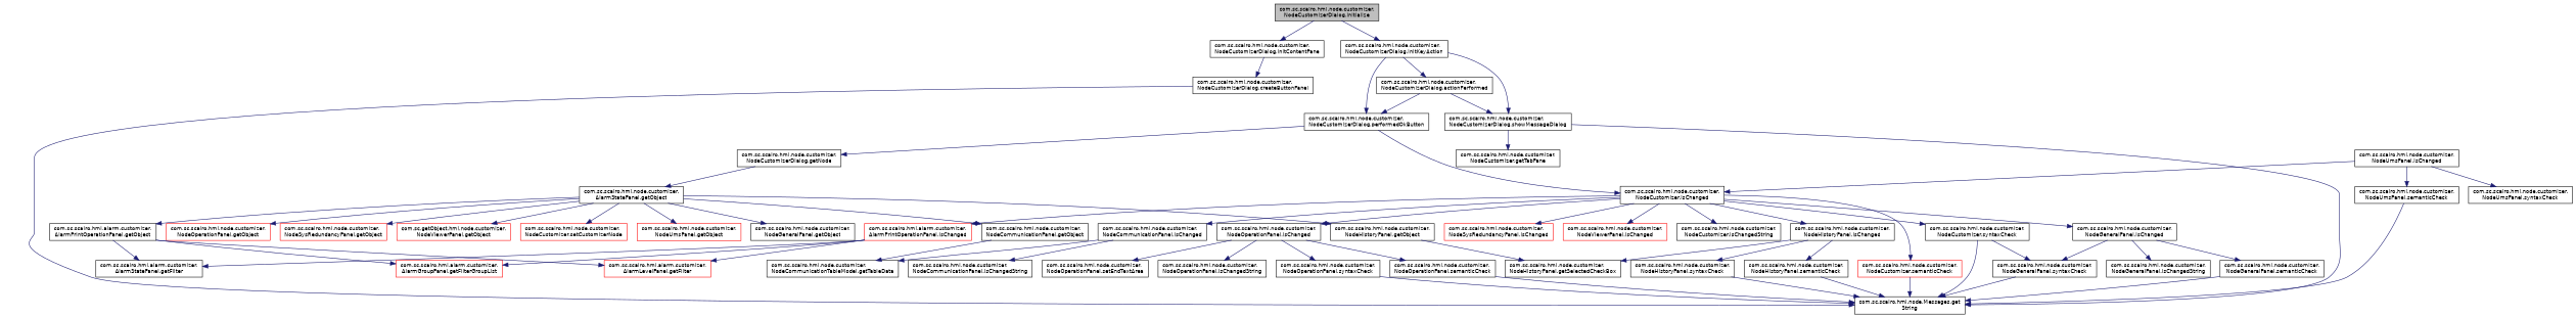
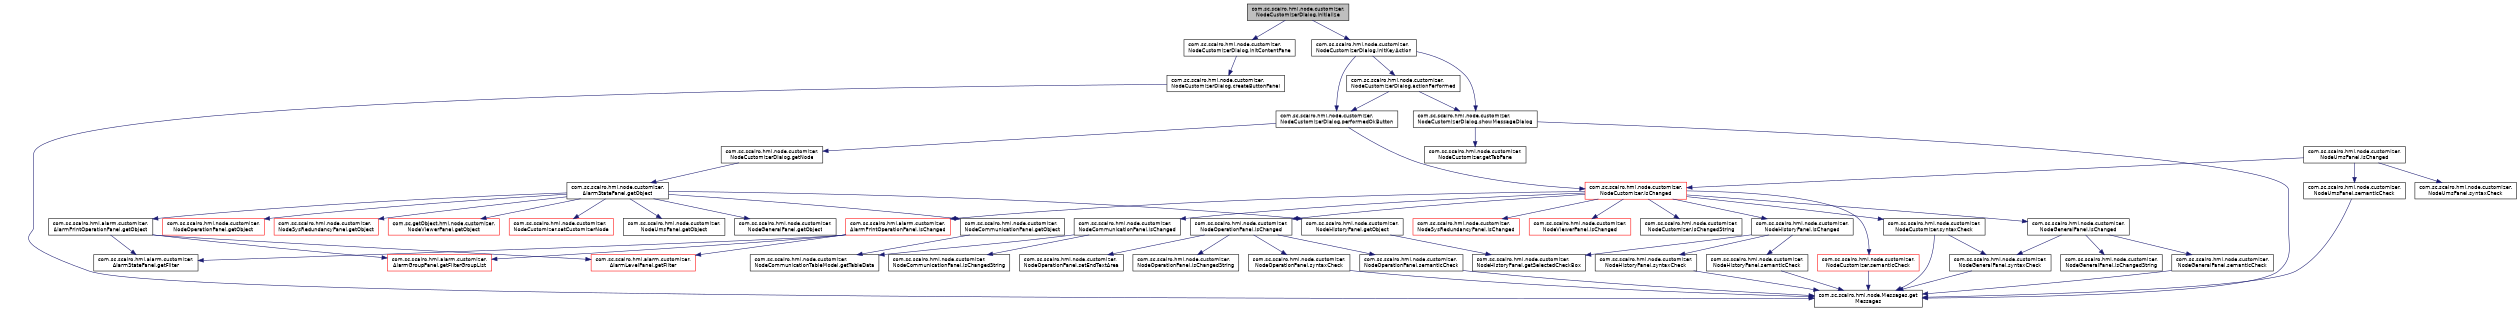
  digraph {
    rankdir=TB
    node [color=black fillcolor=white fontname=Helvetica fontsize=10 shape=record style=filled]
    edge [color=midnightblue fontname=Helvetica fontsize=10 labelfontname=Helvetica labelfontsize=10 style=solid]
    n1 [fillcolor=grey75 fontcolor=black height=0.2 label="com.sc.scairo.hmi.node.customizer.\lNodeCustomizerDialog.initialize" width=0.4]
    n2 [height=0.2 label="com.sc.scairo.hmi.node.customizer.\lNodeCustomizerDialog.initContentPane" width=0.4]
    n3 [height=0.2 label="com.sc.scairo.hmi.node.customizer.\lNodeCustomizerDialog.initKeyAction" width=0.4]
    n4 [height=0.2 label="com.sc.scairo.hmi.node.customizer.\lNodeCustomizerDialog.createButtonPanel" width=0.4]
    n5 [height=0.2 label="com.sc.scairo.hmi.node.customizer.\lNodeCustomizerDialog.actionPerformed" width=0.4]
    n6 [height=0.2 label="com.sc.scairo.hmi.node.customizer.\lNodeCustomizerDialog.performedOkButton" width=0.4]
    n7 [height=0.2 label="com.sc.scairo.hmi.node.customizer.\lNodeCustomizerDialog.showMessageDialog" width=0.4]
-   n8 [height=0.2 label="com.sc.scairo.hmi.node.Messages.get\lString" width=0.4]
+   n8 [height=0.2 label="com.sc.scairo.hmi.node.Messages.get\lMessages" width=0.4]
    n9 [height=0.2 label="com.sc.scairo.hmi.node.customizer.\lNodeCustomizerDialog.getNode" width=0.4]
-   n10 [height=0.2 label="com.sc.scairo.hmi.node.customizer.\lNodeCustomizer.isChanged" width=0.4]
+   n10 [color=red height=0.2 label="com.sc.scairo.hmi.node.customizer.\lNodeCustomizer.isChanged" width=0.4]
    n11 [height=0.2 label="com.sc.scairo.hmi.node.customizer.\lNodeCustomizer.getTabPane" width=0.4]
    n12 [height=0.2 label="com.sc.scairo.hmi.node.customizer.\lAlarmStatePanel.getObject" width=0.4]
    n13 [height=0.2 label="com.sc.scairo.hmi.node.customizer.\lNodeGeneralPanel.isChanged" width=0.4]
    n14 [height=0.2 label="com.sc.scairo.hmi.node.customizer.\lNodeHistoryPanel.isChanged" width=0.4]
    n15 [height=0.2 label="com.sc.scairo.hmi.node.customizer.\lNodeCommunicationPanel.isChanged" width=0.4]
    n16 [height=0.2 label="com.sc.scairo.hmi.node.customizer.\lNodeOperationPanel.isChanged" width=0.4]
    n17 [color=red height=0.2 label="com.sc.scairo.hmi.alarm.customizer.\lAlarmPrintOperationPanel.isChanged" width=0.4]
    n18 [color=red height=0.2 label="com.sc.scairo.hmi.node.customizer.\lNodeSysRedundancyPanel.isChanged" width=0.4]
    n19 [color=red height=0.2 label="com.sc.scairo.hmi.node.customizer.\lNodeViewerPanel.isChanged" width=0.4]
    n20 [height=0.2 label="com.sc.scairo.hmi.node.customizer.\lNodeCustomizer.isChangedString" width=0.4]
    n21 [color=red height=0.2 label="com.sc.scairo.hmi.node.customizer.\lNodeCustomizer.semanticCheck" width=0.4]
    n22 [height=0.2 label="com.sc.scairo.hmi.node.customizer.\lNodeCustomizer.syntaxCheck" width=0.4]
-   n23 [color=red height=0.2 label="com.sc.scairo.hmi.node.customizer.\lNodeUmsPanel.getObject" width=0.4]
+   n23 [height=0.2 label="com.sc.scairo.hmi.node.customizer.\lNodeUmsPanel.getObject" width=0.4]
    n24 [height=0.2 label="com.sc.scairo.hmi.node.customizer.\lNodeGeneralPanel.getObject" width=0.4]
    n25 [height=0.2 label="com.sc.scairo.hmi.node.customizer.\lNodeCommunicationPanel.getObject" width=0.4]
    n26 [height=0.2 label="com.sc.scairo.hmi.node.customizer.\lNodeHistoryPanel.getObject" width=0.4]
    n27 [color=red height=0.2 label="com.sc.scairo.hmi.node.customizer.\lNodeOperationPanel.getObject" width=0.4]
    n28 [height=0.2 label="com.sc.scairo.hmi.alarm.customizer.\lAlarmPrintOperationPanel.getObject" width=0.4]
    n29 [color=red height=0.2 label="com.sc.scairo.hmi.node.customizer.\lNodeSysRedundancyPanel.getObject" width=0.4]
    n30 [color=red height=0.2 label="com.sc.getObject.hmi.node.customizer.\lNodeViewerPanel.getObject" width=0.4]
    n31 [color=red height=0.2 label="com.sc.scairo.hmi.node.customizer.\lNodeCustomizer.setCustomizerNode" width=0.4]
    n32 [height=0.2 label="com.sc.scairo.hmi.node.customizer.\lNodeCommunicationTableModel.getTableData" width=0.4]
    n33 [height=0.2 label="com.sc.scairo.hmi.node.customizer.\lNodeHistoryPanel.getSelectedCheckBox" width=0.4]
    n34 [color=red height=0.2 label="com.sc.scairo.hmi.alarm.customizer.\lAlarmLevelPanel.getFilter" width=0.4]
    n35 [height=0.2 label="com.sc.scairo.hmi.alarm.customizer.\lAlarmStatePanel.getFilter" width=0.4]
    n36 [color=red height=0.2 label="com.sc.scairo.hmi.alarm.customizer.\lAlarmGroupPanel.getFilterGroupList" width=0.4]
    n37 [height=0.2 label="com.sc.scairo.hmi.node.customizer.\lNodeUmsPanel.isChanged" width=0.4]
    n38 [height=0.2 label="com.sc.scairo.hmi.node.customizer.\lNodeUmsPanel.semanticCheck" width=0.4]
    n39 [height=0.2 label="com.sc.scairo.hmi.node.customizer.\lNodeUmsPanel.syntaxCheck" width=0.4]
    n40 [height=0.2 label="com.sc.scairo.hmi.node.customizer.\lNodeGeneralPanel.isChangedString" width=0.4]
    n41 [height=0.2 label="com.sc.scairo.hmi.node.customizer.\lNodeGeneralPanel.semanticCheck" width=0.4]
    n42 [height=0.2 label="com.sc.scairo.hmi.node.customizer.\lNodeGeneralPanel.syntaxCheck" width=0.4]
    n43 [height=0.2 label="com.sc.scairo.hmi.node.customizer.\lNodeHistoryPanel.semanticCheck" width=0.4]
    n44 [height=0.2 label="com.sc.scairo.hmi.node.customizer.\lNodeHistoryPanel.syntaxCheck" width=0.4]
    n45 [height=0.2 label="com.sc.scairo.hmi.node.customizer.\lNodeCommunicationPanel.isChangedString" width=0.4]
    n46 [height=0.2 label="com.sc.scairo.hmi.node.customizer.\lNodeOperationPanel.isChangedString" width=0.4]
    n47 [height=0.2 label="com.sc.scairo.hmi.node.customizer.\lNodeOperationPanel.semanticCheck" width=0.4]
    n48 [height=0.2 label="com.sc.scairo.hmi.node.customizer.\lNodeOperationPanel.setEndTextArea" width=0.4]
    n49 [height=0.2 label="com.sc.scairo.hmi.node.customizer.\lNodeOperationPanel.syntaxCheck" width=0.4]
    n1 -> n2
    n1 -> n3
    n2 -> n4
    n3 -> n5
    n3 -> n6
    n3 -> n7
    n4 -> n8
    n5 -> n6
    n5 -> n7
    n6 -> n9
    n6 -> n10
    n7 -> n8
    n7 -> n11
    n9 -> n12
    n10 -> n13
    n10 -> n14
    n10 -> n15
    n10 -> n16
    n10 -> n17
    n10 -> n18
    n10 -> n19
    n10 -> n20
    n10 -> n21
    n10 -> n22
    n12 -> n23
    n12 -> n24
    n12 -> n25
    n12 -> n26
    n12 -> n27
    n12 -> n28
    n12 -> n29
    n12 -> n30
    n12 -> n31
    n13 -> n40
    n13 -> n41
    n13 -> n42
    n14 -> n33
    n14 -> n43
    n14 -> n44
    n15 -> n32
    n15 -> n45
    n16 -> n46
    n16 -> n47
    n16 -> n48
    n16 -> n49
    n17 -> n34
    n17 -> n35
    n17 -> n36
    n21 -> n8
    n22 -> n8
    n22 -> n42
    n25 -> n32
    n26 -> n33
    n28 -> n34
    n28 -> n35
    n28 -> n36
    n37 -> n10
    n37 -> n38
    n37 -> n39
    n38 -> n8
    n41 -> n8
    n42 -> n8
    n43 -> n8
    n44 -> n8
    n47 -> n8
    n49 -> n8
  }
